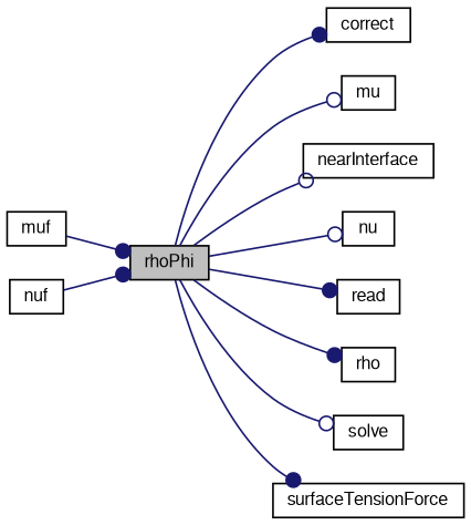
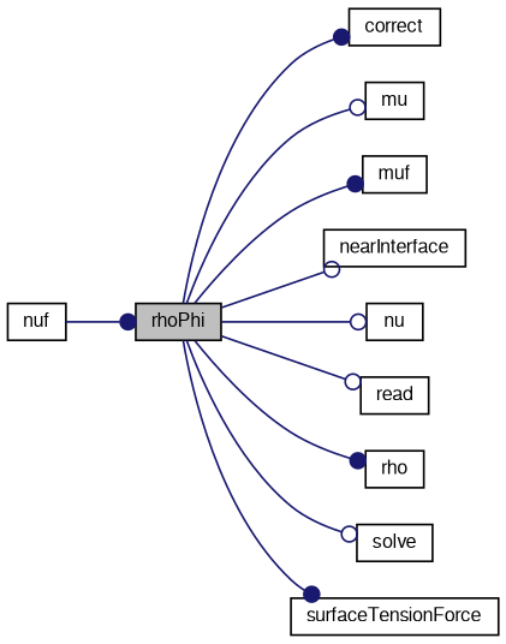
  digraph {
    rankdir=LR
    node [color=black fontname=FreeSans fontsize=10 shape=record]
    edge [arrowhead=dot color=midnightblue fontname=FreeSans fontsize=10 labelfontname=FreeSans labelfontsize=10 style=solid]
    n1 [fillcolor=grey75 fontcolor=black height=0.2 label=rhoPhi style=filled width=0.4]
    n2 [height=0.2 label=correct width=0.4]
    n3 [height=0.2 label=mu width=0.4]
    n4 [height=0.2 label=muf width=0.4]
    n5 [height=0.2 label=nearInterface width=0.4]
    n6 [height=0.2 label=nu width=0.4]
    n7 [height=0.2 label=read width=0.4]
    n8 [height=0.2 label=rho width=0.4]
    n9 [height=0.2 label=solve width=0.4]
    n10 [height=0.2 label=surfaceTensionForce width=0.4]
    n11 [height=0.2 label=nuf width=0.4]
    n1 -> n2
    n1 -> n3 [arrowhead=odot]
-   n4 -> n1
+   n1 -> n4
    n1 -> n5 [arrowhead=odot]
    n1 -> n6 [arrowhead=odot]
-   n1 -> n7
+   n1 -> n7 [arrowhead=odot]
    n1 -> n8
    n1 -> n9 [arrowhead=odot]
    n1 -> n10
    n11 -> n1
  }
